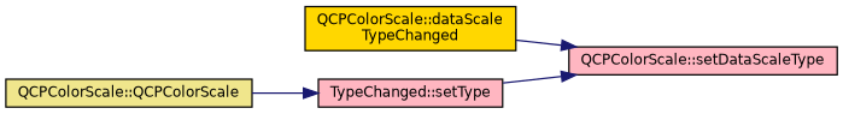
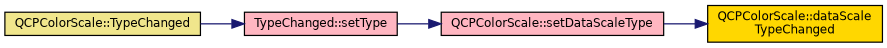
  digraph {
    fontname="DejaVu Sans"
    rankdir=RL
    node [color=black fillcolor=lightpink fontname="DejaVu Sans" fontsize=10 shape=record style=filled]
    edge [color=midnightblue dir=back fontname="DejaVu Sans" fontsize=10 labelfontname=Helvetica labelfontsize=10 style=solid]
    n1 [fillcolor=gold fontcolor=black height=0.2 label="QCPColorScale::dataScale\lTypeChanged" width=0.4]
    n2 [height=0.2 label="QCPColorScale::setDataScaleType" width=0.4]
    n3 [height=0.2 label="TypeChanged::setType" width=0.4]
-   n4 [fillcolor=khaki height=0.2 label="QCPColorScale::QCPColorScale" width=0.4]
-   n2 -> n1
+   n4 [fillcolor=khaki height=0.2 label="QCPColorScale::TypeChanged" width=0.4]
+   n1 -> n2
    n2 -> n3
    n3 -> n4
  }
